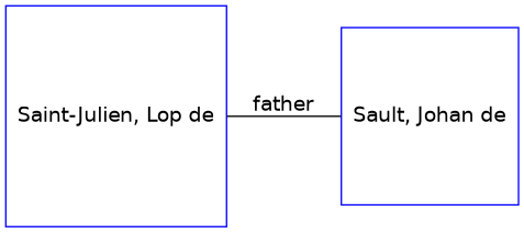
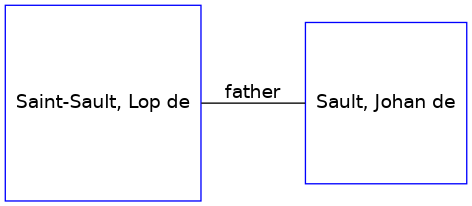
  digraph {
    rankdir=LR
    fontname="DejaVu Sans"
    node [color=blue regular=1 shape=box fontname="DejaVu Sans"]
    n1 [label="Sault, Johan de"]
-   n2 [label="Saint-Julien, Lop de"]
+   n2 [label="Saint-Sault, Lop de"]
    n2 -> n1 [arrowsize=0.0 dir=none label=father fontname="DejaVu Sans"]
  }
